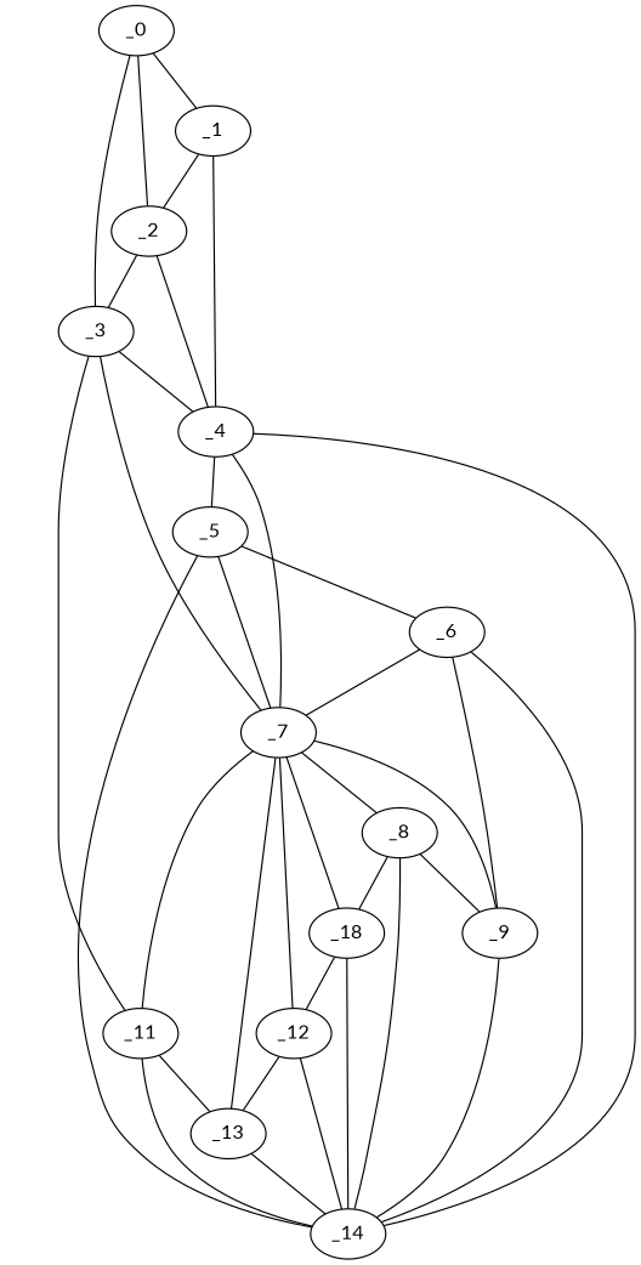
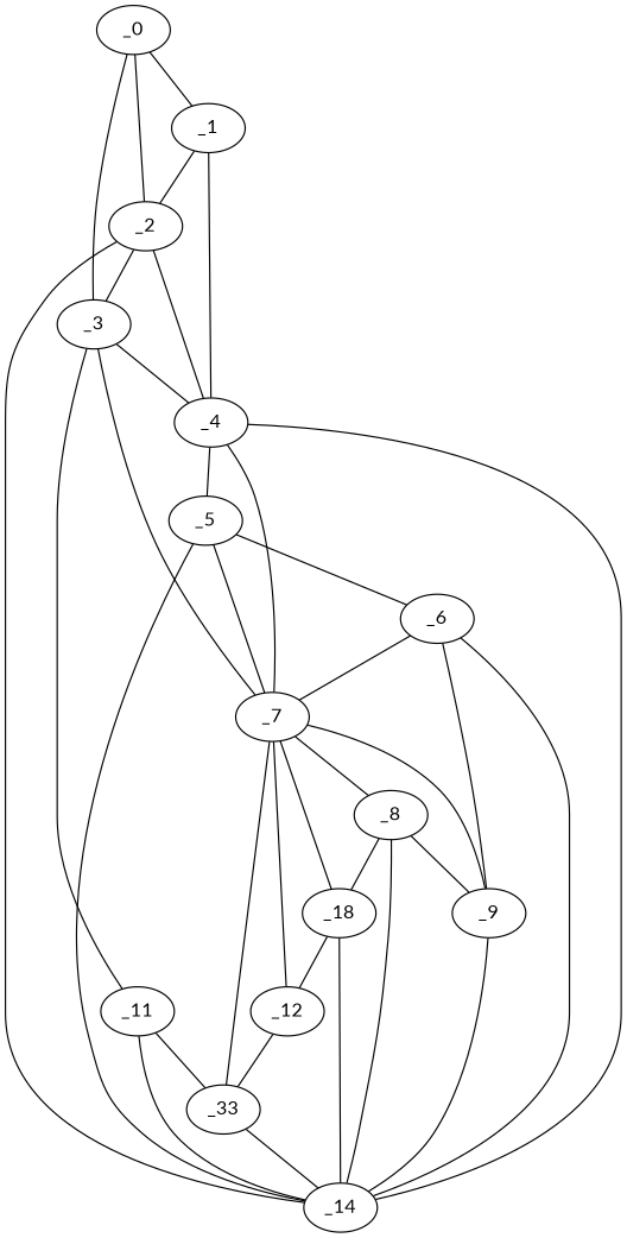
  graph {
    fontname=Lato
    node [fontname=Lato x=117 y=34]
    edge [fontname=Lato valence=2]
    _0 [x=13]
    _1 [x=50 y=24]
    _2 [x=57]
    _3 [x=58 y=48]
    _4 [x=85 y=25]
    _7 [x=106]
    _11 [y=61]
    _5 [x=94 y=26]
    _14 [x=122 y=28]
    _9 [x=113 y=31]
    _8 [x=112 y=36]
    n12 [label=_18 y=44]
    _12 [x=118 y=48]
-   _13 [x=118 y=53]
+   _13 [x=118 y=53 label=_33]
    _6 [x=105 y=30]
    _0 -- _1 [valence=1]
    _0 -- _2
    _0 -- _3 [valence=1]
    _1 -- _2
    _1 -- _4 [valence=1]
    _2 -- _3
    _2 -- _4
    _3 -- _4 [valence=1]
    _3 -- _7 [valence=1]
    _3 -- _11 [valence=1]
    _4 -- _7
    _4 -- _5 [valence=1]
    _4 -- _14 [valence=1]
-   _7 -- _11
    _7 -- _9
    _7 -- _8
    _7 -- n12 [valence=1]
    _7 -- _12 [valence=1]
    _7 -- _13
    _11 -- _14 [valence=1]
    _11 -- _13
    _5 -- _7
    _5 -- _14 [valence=1]
    _5 -- _6
    _9 -- _14
    _8 -- _14
    _8 -- _9 [valence=1]
    _8 -- n12 [valence=1]
    n12 -- _14
    n12 -- _12
-   _12 -- _14 [valence=1]
+   _2 -- _14 [valence=1]
    _12 -- _13
    _13 -- _14
    _6 -- _7 [valence=1]
    _6 -- _14
    _6 -- _9 [valence=1]
  }
